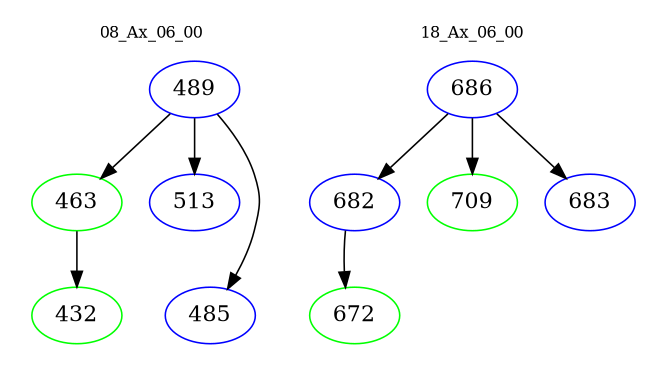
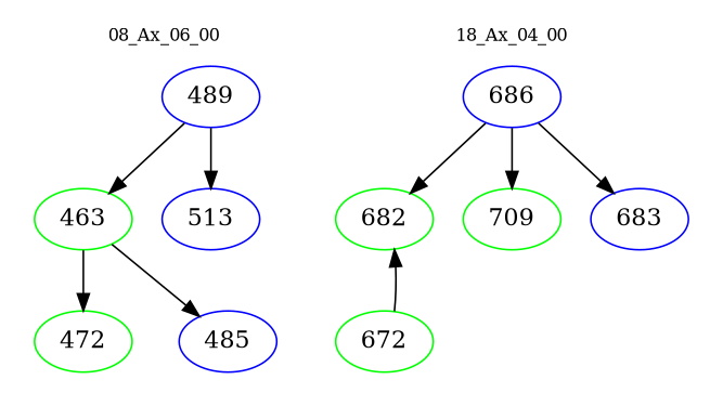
  digraph {
    node [color=blue]
    edge [color=black]
    n1 [label=489]
    n2 [color=green label=463]
    n3 [label=513]
    n4 [label=485]
-   n5 [color=green label=432]
+   n5 [color=green label=472]
    n6 [label=686]
-   n7 [label=682]
+   n7 [color=green label=682]
    n8 [color=green label=709]
    n9 [label=683]
    n10 [color=green label=672]
    subgraph cluster_1 {
      color=white
      fontsize=10
      label="08_Ax_06_00"
      n1
      n2
      n3
      n4
      n5
    }
    subgraph cluster_2 {
      color=white
      fontsize=10
-     label="18_Ax_06_00"
+     label="18_Ax_04_00"
      n6
      n7
      n8
      n9
      n10
    }
    n1 -> n2
    n1 -> n3
-   n1 -> n4
+   n2 -> n4
    n2 -> n5
    n6 -> n7
    n6 -> n8
    n6 -> n9
-   n7 -> n10
+   n10 -> n7
  }
